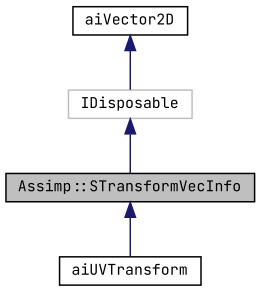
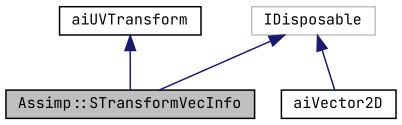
  digraph {
    fontname="JetBrains Mono"
    node [color=black fillcolor=white fontname="JetBrains Mono" fontsize=10 shape=record style=filled]
    edge [color=midnightblue dir=back fontname="JetBrains Mono" fontsize=10 labelfontname=Helvetica labelfontsize=10 style=solid]
    n1 [fillcolor=grey75 fontcolor=black height=0.2 label="Assimp::STransformVecInfo" width=0.4]
    n2 [height=0.2 label=aiUVTransform width=0.4]
    n3 [color=grey75 height=0.2 label=IDisposable width=0.4]
    n4 [height=0.2 label=aiVector2D width=0.4]
-   n1 -> n2
+   n2 -> n1
    n3 -> n1
-   n4 -> n3
+   n3 -> n4
  }
